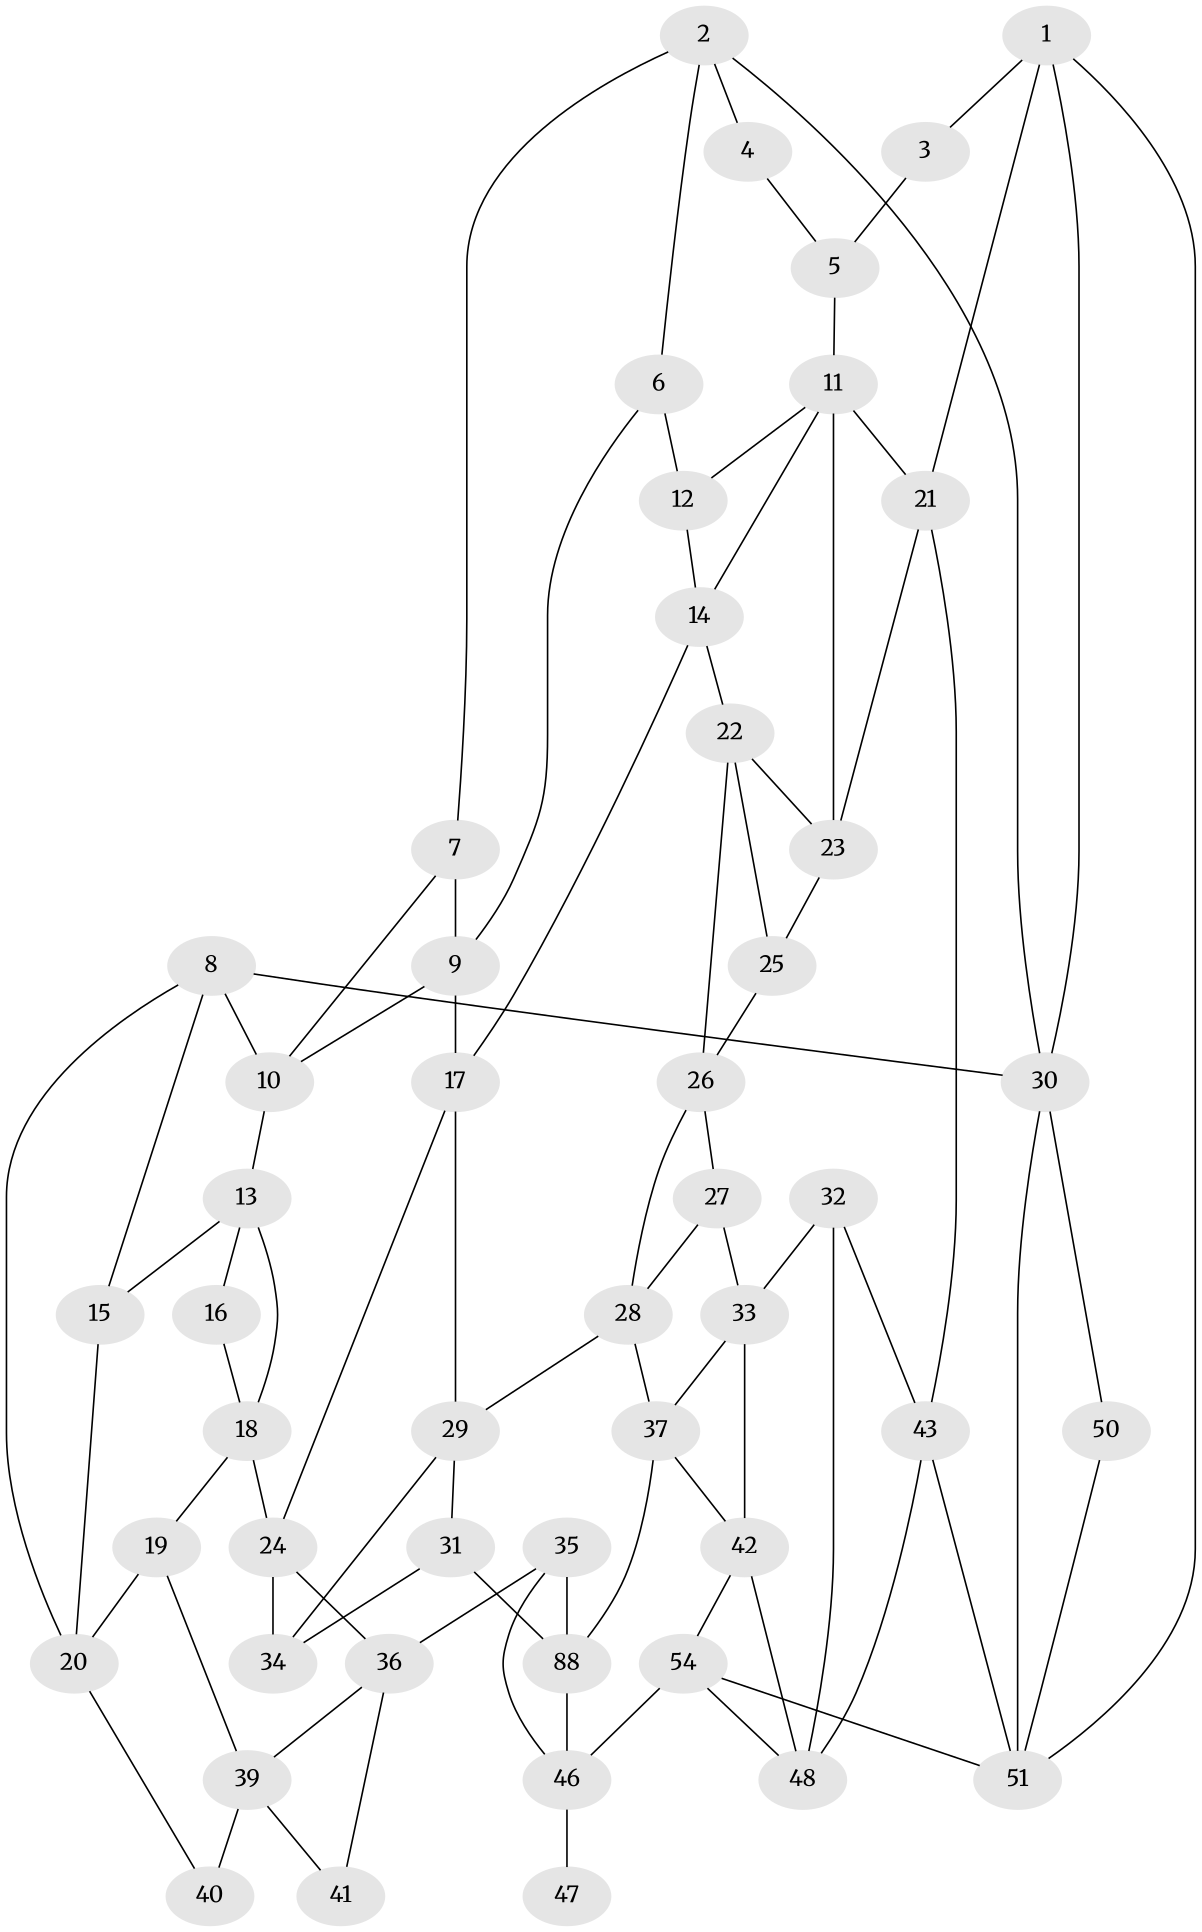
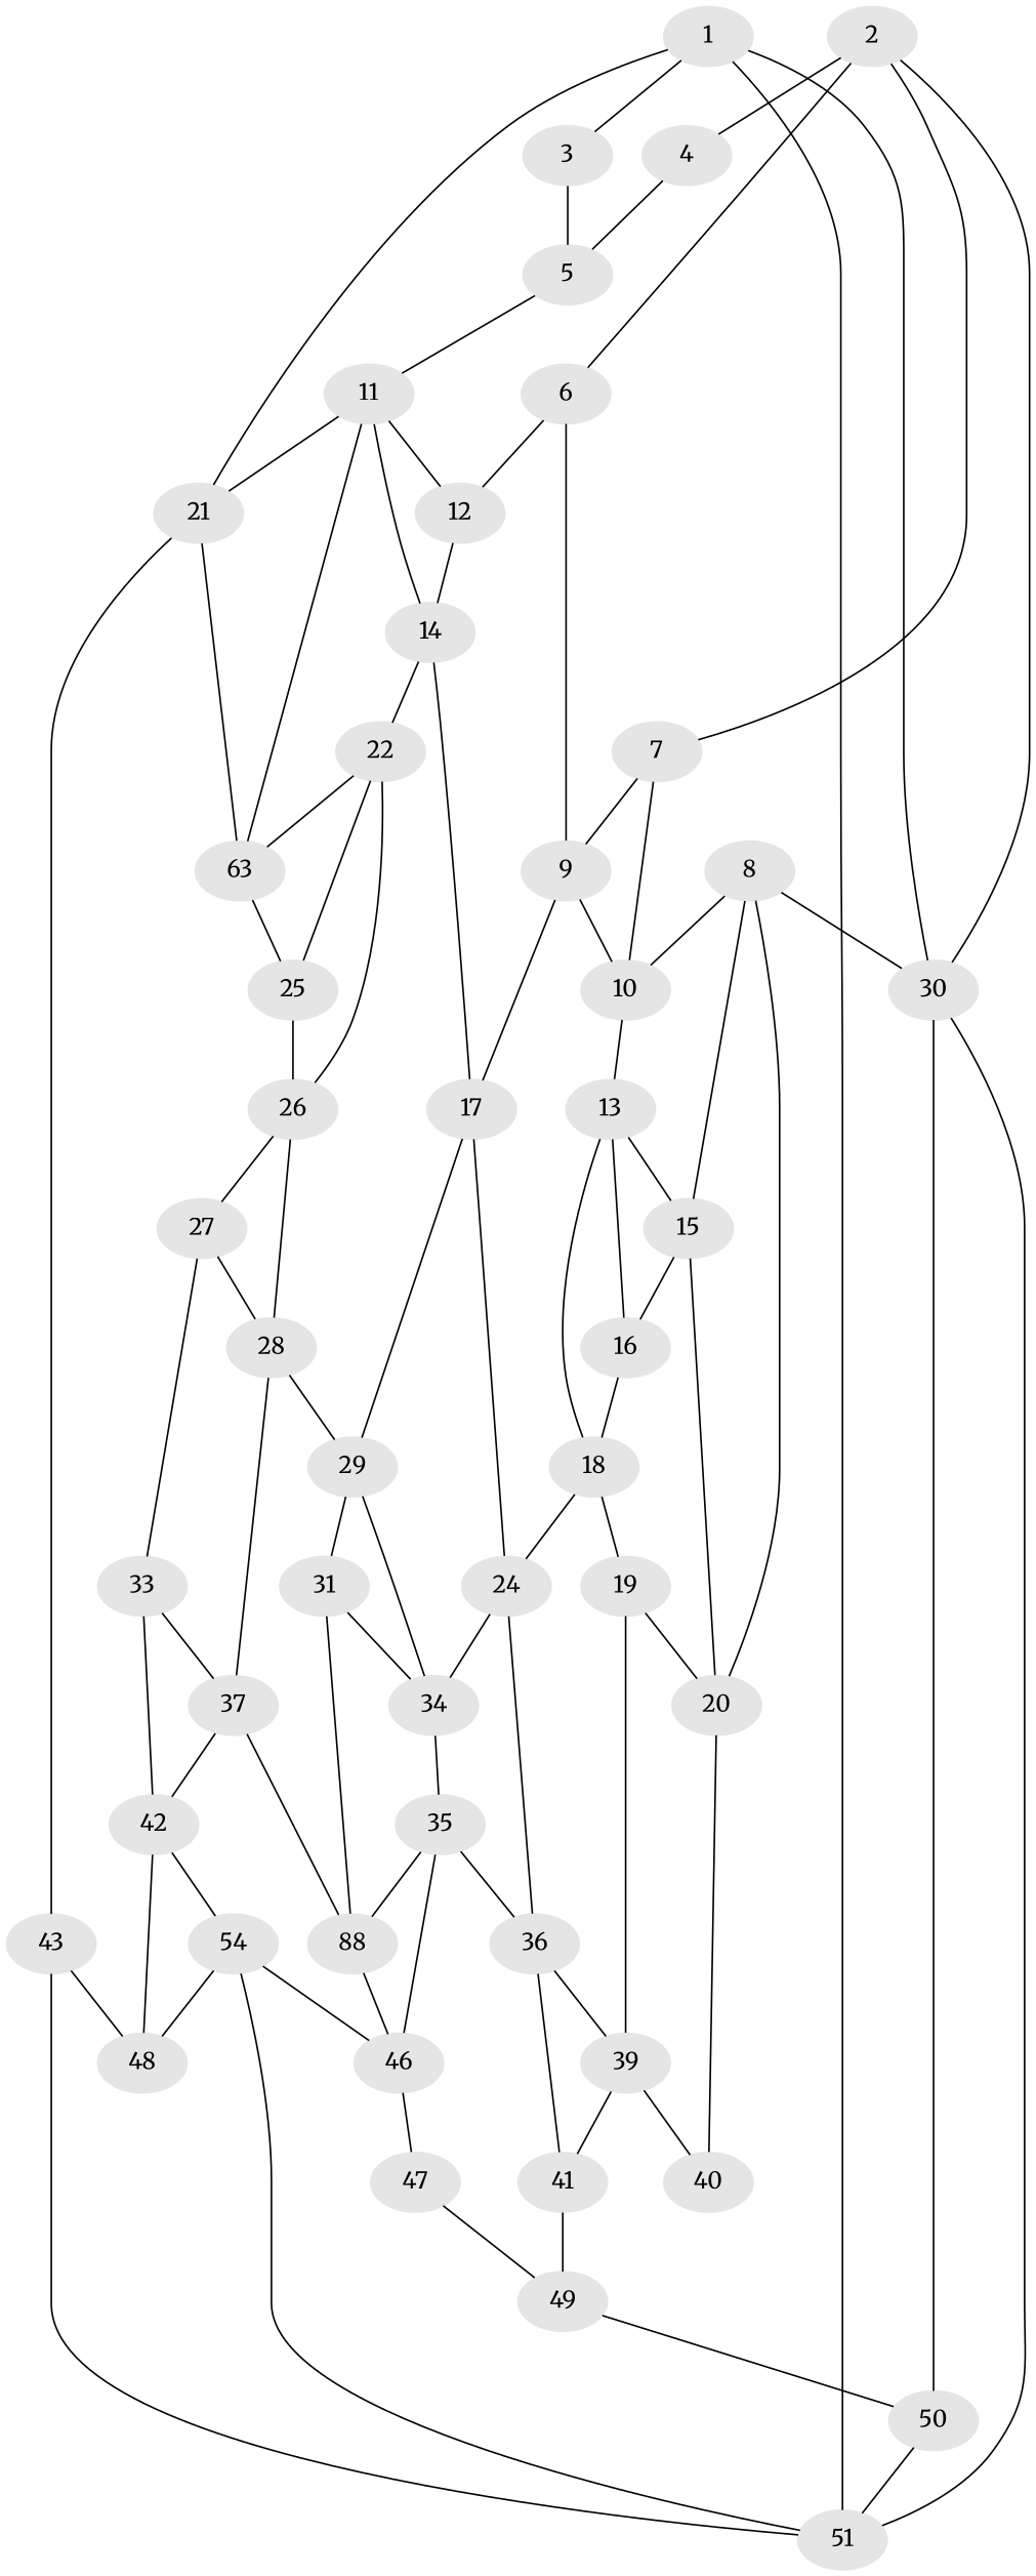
  graph {
    fontname=Merriweather
    node [color=gray90 fontname=Merriweather style=filled]
    edge [fontname=Merriweather weight=1.0]
    1
    3
    21
    30
    51
    5
-   23
+   23 [label=63]
    43
    50
    2
    4
    6
    7
    12
    9
    10
    11
    14
    17
    22
    13
    8
    15
    20
    16
    40
    24
    29
    18
    25
    19
    26
    34
    36
    31
    39
    41
    48
    27
    28
    35
-   32
    33
    37
    42
    n46 [label=88]
    46
    n48 [label=54]
    47
+   49
    1 -- 3
    1 -- 21
    1 -- 30
    1 -- 51
    3 -- 5 [weight=2.0]
    21 -- 23
    21 -- 43
    30 -- 51
    30 -- 50
    5 -- 11
    23 -- 25
    43 -- 51
    43 -- 48
    50 -- 51
    2 -- 30
    2 -- 4
    2 -- 6
    2 -- 7
    4 -- 5
    6 -- 12
    6 -- 9
    7 -- 9
    7 -- 10
    12 -- 14
    9 -- 10
    9 -- 17
    10 -- 13
    11 -- 21
    11 -- 23
    11 -- 12
    11 -- 14
    14 -- 17
    14 -- 22
    17 -- 24
    17 -- 29
    22 -- 23
    22 -- 25
    22 -- 26
    13 -- 15
    13 -- 16
    13 -- 18
    8 -- 30
    8 -- 10
    8 -- 15
    8 -- 20
    15 -- 20
+   15 -- 16
    20 -- 40
    16 -- 18
    24 -- 34
    24 -- 36
    29 -- 34
    29 -- 31
    18 -- 24
    18 -- 19
    25 -- 26
    19 -- 20
    19 -- 39
    26 -- 27
    26 -- 28
+   34 -- 35
    36 -- 39
    36 -- 41
    31 -- 34
    31 -- n46
    39 -- 40
    39 -- 41
+   41 -- 49
    27 -- 28
    27 -- 33
    28 -- 29
    28 -- 37
    35 -- 36
    35 -- n46
    35 -- 46
-   32 -- 43
-   32 -- 48
-   32 -- 33
    33 -- 37
    33 -- 42
    37 -- 42
    37 -- n46
    42 -- 48
    42 -- n48
    n46 -- 46
    46 -- 47
    n48 -- 51
    n48 -- 48
    n48 -- 46
+   47 -- 49
+   49 -- 50
  }
